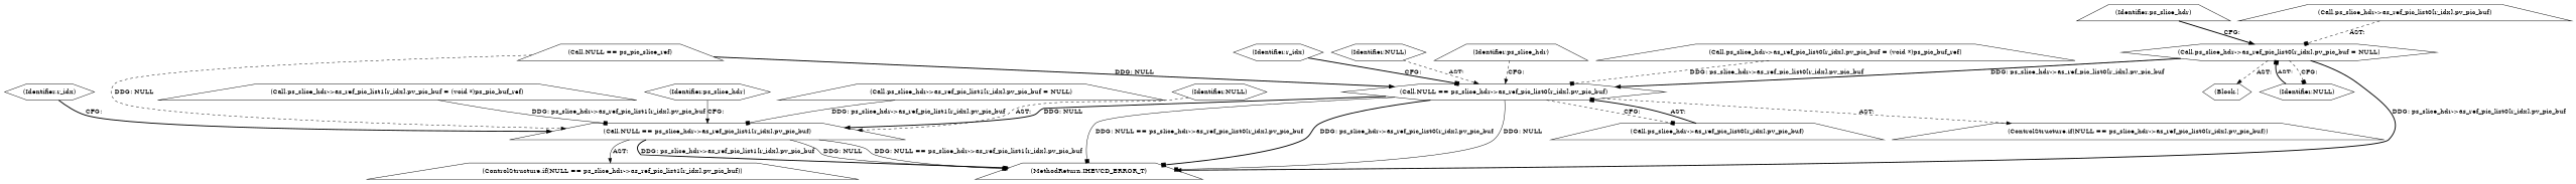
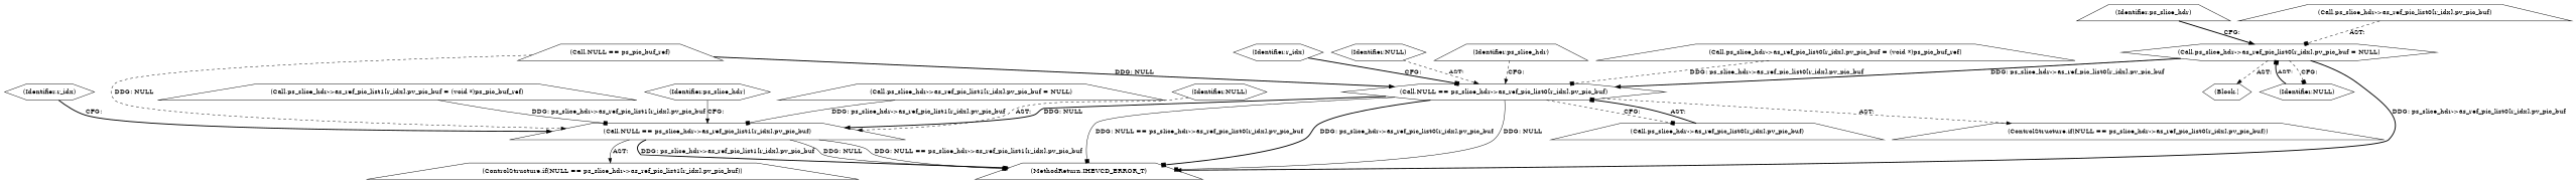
  digraph {
    node [shape=trapezium]
    edge [arrowhead=normal style=bold]
    n1 [label="(Call,ps_slice_hdr->as_ref_pic_list0[r_idx].pv_pic_buf = NULL)" shape=hexagon]
    n2 [label="(Call,NULL == ps_slice_hdr->as_ref_pic_list0[r_idx].pv_pic_buf)" shape=hexagon]
    n3 [label="(Block,)" shape=hexagon]
    n4 [label="(Identifier,NULL)" shape=hexagon]
    n5 [label="(MethodReturn,IHEVCD_ERROR_T)"]
    n6 [label="(Call,NULL == ps_slice_hdr->as_ref_pic_list1[r_idx].pv_pic_buf)"]
    n7 [label="(Call,ps_slice_hdr->as_ref_pic_list0[r_idx].pv_pic_buf)"]
    n8 [label="(ControlStructure,if(NULL == ps_slice_hdr->as_ref_pic_list0[r_idx].pv_pic_buf))"]
    n9 [label="(ControlStructure,if(NULL == ps_slice_hdr->as_ref_pic_list1[r_idx].pv_pic_buf))"]
    n10 [label="(Identifier,r_idx)" shape=hexagon]
    n11 [label="(Call,ps_slice_hdr->as_ref_pic_list1[r_idx].pv_pic_buf = (void *)ps_pic_buf_ref)"]
    n12 [label="(Identifier,ps_slice_hdr)"]
    n13 [label="(Identifier,NULL)" shape=hexagon]
    n14 [label="(Identifier,NULL)" shape=hexagon]
    n15 [label="(Identifier,r_idx)" shape=hexagon]
    n16 [label="(Identifier,ps_slice_hdr)"]
-   n17 [label="(Call,NULL == ps_pic_slice_ref)"]
+   n17 [label="(Call,NULL == ps_pic_buf_ref)"]
    n18 [label="(Call,ps_slice_hdr->as_ref_pic_list0[r_idx].pv_pic_buf = (void *)ps_pic_buf_ref)"]
    n19 [label="(Identifier,ps_slice_hdr)" shape=hexagon]
    n20 [label="(Call,ps_slice_hdr->as_ref_pic_list0[r_idx].pv_pic_buf)"]
    n21 [label="(Call,ps_slice_hdr->as_ref_pic_list1[r_idx].pv_pic_buf = NULL)"]
    n1 -> n2 [label="DDG: ps_slice_hdr->as_ref_pic_list0[r_idx].pv_pic_buf"]
    n1 -> n3 [label="AST: " style=dashed]
    n1 -> n4 [arrowhead=box label="CFG: " style=dashed]
    n1 -> n5 [label="DDG: ps_slice_hdr->as_ref_pic_list0[r_idx].pv_pic_buf"]
    n2 -> n5 [arrowhead=box label="DDG: NULL == ps_slice_hdr->as_ref_pic_list0[r_idx].pv_pic_buf" style=solid]
    n2 -> n5 [arrowhead=box label="DDG: ps_slice_hdr->as_ref_pic_list0[r_idx].pv_pic_buf"]
    n2 -> n5 [arrowhead=box label="DDG: NULL" style=solid]
    n2 -> n6 [label="DDG: NULL"]
    n2 -> n7 [arrowhead=box label="CFG: " style=dashed]
    n2 -> n8 [label="AST: " style=dashed]
    n4 -> n1 [arrowhead=box label="AST: "]
    n6 -> n5 [arrowhead=box label="DDG: NULL == ps_slice_hdr->as_ref_pic_list1[r_idx].pv_pic_buf" style=solid]
    n6 -> n5 [label="DDG: ps_slice_hdr->as_ref_pic_list1[r_idx].pv_pic_buf"]
    n6 -> n5 [arrowhead=box label="DDG: NULL" style=solid]
    n6 -> n9 [label="AST: " style=solid]
    n7 -> n2 [arrowhead=box label="AST: "]
    n10 -> n2 [arrowhead=box label="CFG: "]
    n11 -> n6 [arrowhead=box label="DDG: ps_slice_hdr->as_ref_pic_list1[r_idx].pv_pic_buf" style=solid]
    n12 -> n1 [label="CFG: "]
    n13 -> n2 [label="AST: " style=dashed]
    n14 -> n6 [label="AST: " style=dashed]
    n15 -> n6 [label="CFG: "]
    n16 -> n2 [label="CFG: " style=dashed]
    n17 -> n2 [label="DDG: NULL"]
    n17 -> n6 [label="DDG: NULL" style=dashed]
    n18 -> n2 [arrowhead=box label="DDG: ps_slice_hdr->as_ref_pic_list0[r_idx].pv_pic_buf" style=dashed]
    n19 -> n6 [label="CFG: " style=solid]
    n20 -> n1 [arrowhead=box label="AST: " style=dashed]
    n21 -> n6 [arrowhead=box label="DDG: ps_slice_hdr->as_ref_pic_list1[r_idx].pv_pic_buf" style=solid]
  }
